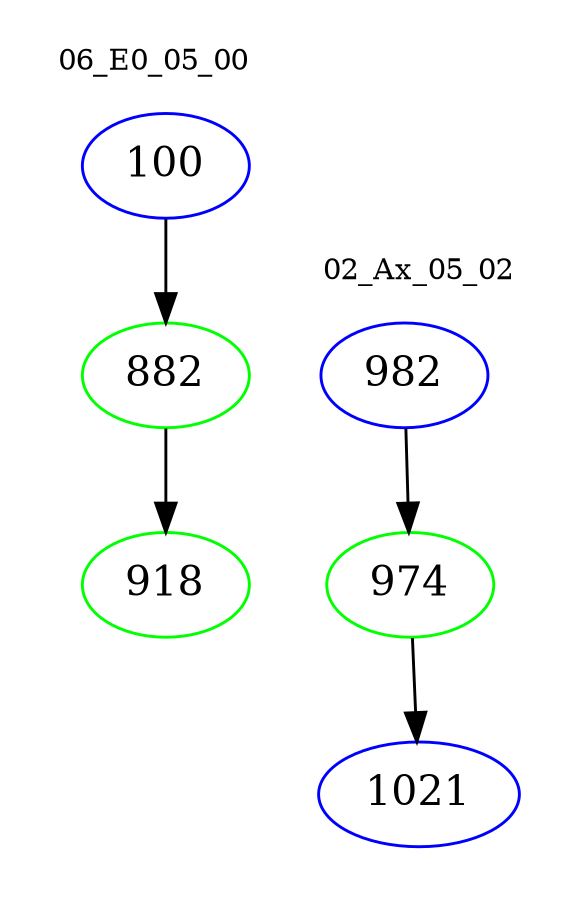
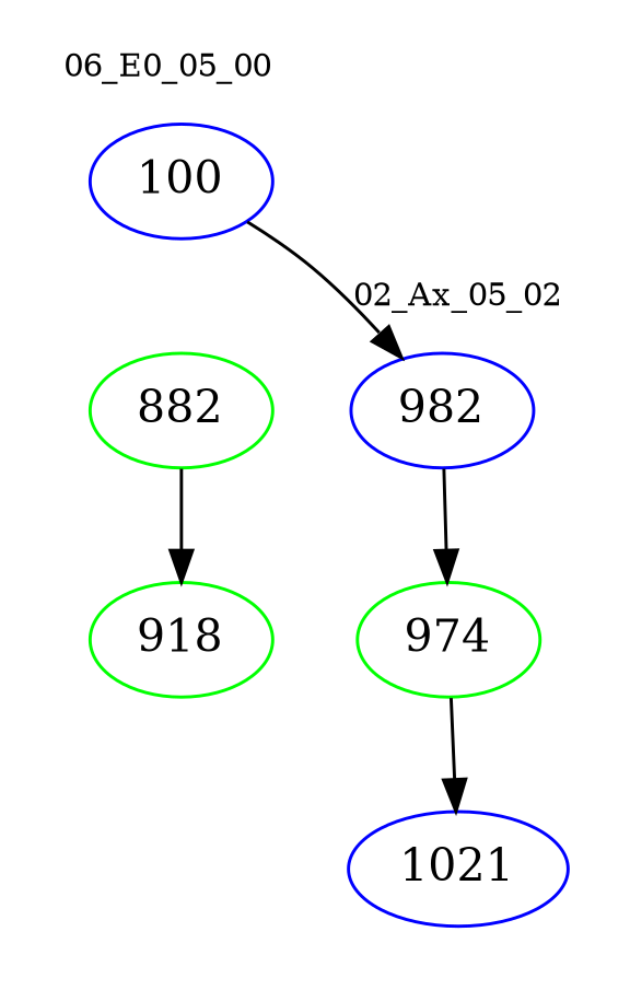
  digraph {
    node [color=blue]
    edge [color=black]
    n1 [label=982]
    n2 [color=green label=974]
    n3 [label=1021]
    n4 [label=100]
    n5 [color=green label=882]
    n6 [color=green label=918]
    subgraph cluster_1 {
      color=white
      fontsize=10
      label="02_Ax_05_02"
      n1
      n2
      n3
    }
    subgraph cluster_2 {
      color=white
      fontsize=10
      label="06_E0_05_00"
      n4
      n5
      n6
    }
    n1 -> n2
    n2 -> n3
-   n4 -> n5
+   n4 -> n1
    n5 -> n6
  }
